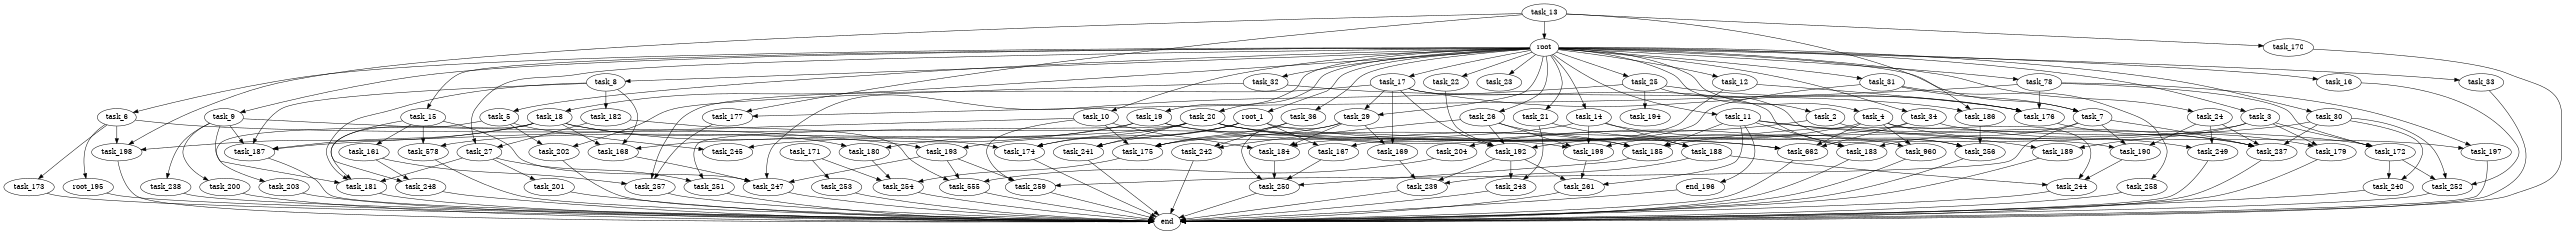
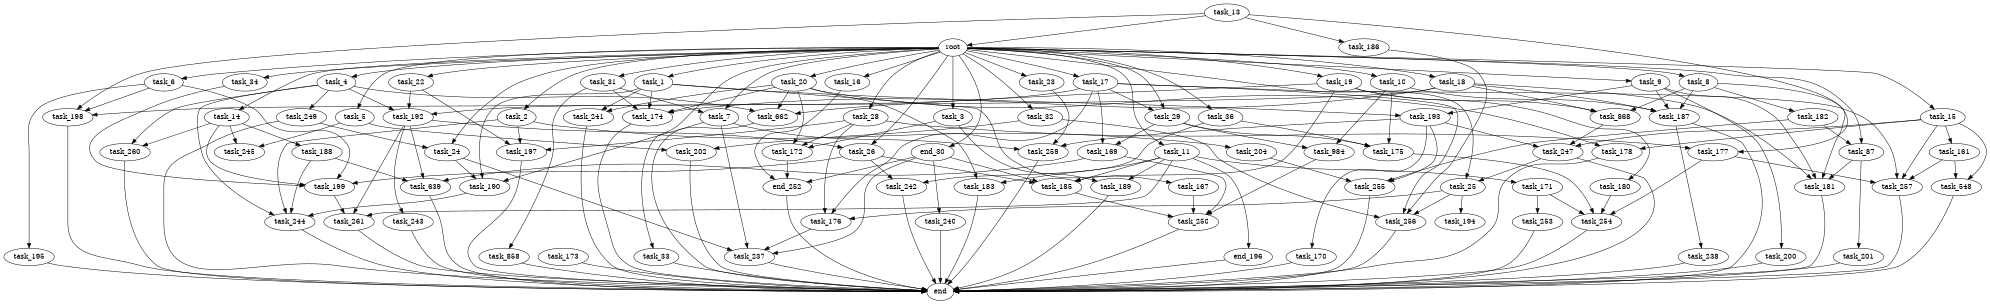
  digraph {
    root
-   task_1 [label=root_1]
+   task_1
    task_2
    task_3
    task_4
    task_5
    task_6
    task_7
    task_8
    task_9
    task_10
    task_11
-   task_12
    task_14
    task_15
    task_16
    task_17
    task_18
    task_19
    task_20
-   task_21
    task_22
    task_23
    task_24
    task_25
    task_26
-   task_27
-   task_28 [label=task_78]
+   task_27 [label=task_87]
+   task_28
    task_29
-   task_30
+   task_30 [label=end_30]
    task_31
    task_32
    task_33
    task_34
    n35 [label=task_36]
    task_167
    task_174
    task_190
    task_193
    task_241
    task_197
    task_204
    task_244
    task_172
    task_175
-   task_179
    task_189
    task_192
    task_249
-   task_260 [label=task_960]
+   task_260
    n51 [label=task_662]
    task_202
-   task_203
    task_245
    task_173
-   task_195 [label=root_195]
+   task_195
    task_198
    task_199
    task_183
    task_237
    task_259
-   task_168
+   task_168 [label=task_868]
    task_181
    task_182
    task_187
    task_200
    task_238
-   task_184
+   task_184 [label=task_984]
    task_171
    task_185
    n71 [label=end_196]
    task_261
    task_176
    task_13
    task_170
    task_177
    task_186
    task_188
-   task_178 [label=task_578]
+   task_178
    n80 [label=task_161]
    task_247
-   task_248
+   task_248 [label=task_548]
    task_257
-   task_252
+   task_252 [label=end_252]
    task_169
    task_256
    task_180
-   task_251
    task_243
    task_194
    task_242
    task_201
    task_240
-   task_258
+   task_258 [label=task_858]
    end
    task_250
-   task_255 [label=task_555]
+   task_255
    task_254
-   task_239
+   task_239 [label=task_639]
    task_253
    root -> task_1
    root -> task_2
    root -> task_3
    root -> task_4
    root -> task_5
    root -> task_6
    root -> task_7
    root -> task_8
    root -> task_9
    root -> task_10
    root -> task_11
-   root -> task_12
    root -> task_14
    root -> task_15
    root -> task_16
    root -> task_17
    root -> task_18
    root -> task_19
    root -> task_20
-   root -> task_21
    root -> task_22
    root -> task_23
    root -> task_24
    root -> task_25
    root -> task_26
    root -> task_27
    root -> task_28
    root -> task_29
    root -> task_30
    root -> task_31
    root -> task_32
    root -> task_33
    root -> task_34
    root -> n35
    task_1 -> task_167
    task_1 -> task_174
    task_1 -> task_190
    task_1 -> task_193
    task_1 -> task_241
    task_2 -> task_197
    task_2 -> task_204
+   task_2 -> task_244
    task_3 -> task_172
-   task_3 -> task_175
-   task_3 -> task_179
    task_3 -> task_189
    task_4 -> task_244
    task_4 -> task_192
    task_4 -> task_249
    task_4 -> task_260
    task_4 -> n51
    task_5 -> task_202
-   task_5 -> task_203
    task_5 -> task_245
-   task_6 -> task_173
    task_6 -> task_195
    task_6 -> task_198
    task_6 -> task_199
    task_7 -> task_190
-   task_7 -> task_183
    task_7 -> task_237
    task_7 -> task_259
    task_8 -> task_168
    task_8 -> task_181
    task_8 -> task_182
    task_8 -> task_187
    task_9 -> task_193
    task_9 -> task_181
    task_9 -> task_187
    task_9 -> task_200
-   task_9 -> task_238
+   task_187 -> task_238
    task_10 -> task_175
    task_10 -> task_187
    task_10 -> task_184
    task_11 -> task_189
    task_11 -> task_183
-   task_11 -> task_237
+   task_11 -> task_171
    task_11 -> task_185
    task_11 -> n71
    task_11 -> task_261
-   task_12 -> task_184
-   task_12 -> task_176
    task_14 -> task_260
    task_14 -> task_245
    task_14 -> task_199
    task_14 -> task_188
    task_15 -> task_178
    task_15 -> n80
    task_15 -> task_247
    task_15 -> task_248
+   task_15 -> task_257
    task_16 -> task_252
    task_17 -> task_29
    task_17 -> task_192
    task_17 -> task_176
    task_17 -> task_257
    task_17 -> task_169
    task_17 -> task_256
    task_18 -> task_174
    task_18 -> task_198
    task_18 -> task_168
    task_18 -> task_181
    task_18 -> task_187
-   task_18 -> task_180
    task_19 -> n51
    task_19 -> task_168
    task_19 -> task_185
    task_19 -> task_180
    task_20 -> task_174
    task_20 -> task_241
    task_20 -> task_172
    task_20 -> n51
    task_20 -> task_183
    task_20 -> task_178
-   task_20 -> task_251
-   task_21 -> task_188
-   task_21 -> task_243
+   task_22 -> task_197
    task_22 -> task_192
-   task_10 -> task_259
+   task_23 -> task_259
    task_24 -> task_190
-   task_24 -> task_249
+   task_249 -> task_24
    task_24 -> task_237
    task_25 -> task_176
-   task_25 -> task_247
+   task_247 -> task_25
    task_25 -> task_256
    task_25 -> task_194
-   task_26 -> task_192
+   task_192 -> task_26
    task_26 -> task_199
    task_26 -> task_185
    task_26 -> task_242
    task_27 -> task_181
-   task_27 -> task_251
    task_27 -> task_201
    task_28 -> task_197
    task_28 -> task_172
    task_28 -> task_176
    task_28 -> task_177
    task_29 -> task_175
    task_29 -> task_184
    task_29 -> task_169
    task_30 -> task_237
    task_30 -> task_185
    task_30 -> task_252
    task_30 -> task_240
    task_31 -> task_7
-   task_31 -> task_167
+   task_31 -> task_174
    task_31 -> task_258
    task_32 -> task_202
-   task_32 -> task_186
+   task_32 -> task_256
    task_33 -> end
-   task_34 -> task_179
-   task_34 -> n51
    task_34 -> task_199
    n35 -> task_175
    n35 -> task_242
    task_167 -> task_250
    task_174 -> end
    task_190 -> task_244
    task_193 -> task_259
    task_193 -> task_247
    task_193 -> task_255
    task_241 -> end
    task_197 -> end
    task_204 -> task_255
    task_244 -> end
    task_172 -> task_252
-   task_172 -> task_240
    task_175 -> task_254
-   task_179 -> end
    task_189 -> end
    task_192 -> task_261
    task_192 -> task_243
    task_192 -> task_239
    task_249 -> end
    task_260 -> end
    n51 -> end
    task_202 -> end
-   task_203 -> end
    task_173 -> end
    task_195 -> end
    task_198 -> end
    task_199 -> task_261
    task_183 -> end
    task_237 -> end
    task_259 -> end
    task_168 -> task_247
    task_181 -> end
    task_182 -> task_27
    task_182 -> task_255
    task_187 -> end
    task_200 -> end
    task_238 -> end
    task_184 -> task_250
    task_171 -> task_254
    task_171 -> task_253
    task_185 -> task_250
    n71 -> end
    task_261 -> end
    task_176 -> task_237
    task_13 -> root
    task_13 -> task_198
-   task_13 -> task_170
+   task_193 -> task_170
    task_13 -> task_177
    task_13 -> task_186
    task_170 -> end
    task_177 -> task_257
+   task_177 -> task_254
    task_186 -> task_256
    task_188 -> task_244
    task_188 -> task_239
    task_178 -> end
    n80 -> task_248
    n80 -> task_257
    task_247 -> end
    task_248 -> end
    task_257 -> end
    task_252 -> end
-   task_29 -> task_250
+   task_169 -> task_250
    task_169 -> task_239
    task_256 -> end
    task_180 -> task_254
-   task_251 -> end
    task_243 -> end
    task_242 -> end
    task_201 -> end
    task_240 -> end
    task_258 -> end
    task_250 -> end
    task_255 -> end
    task_254 -> end
    task_239 -> end
    task_253 -> end
  }
